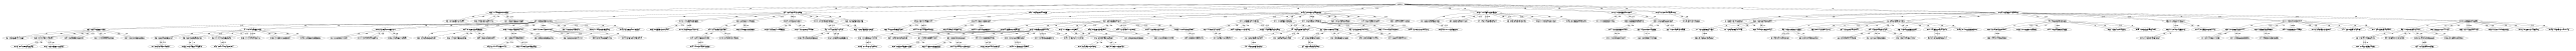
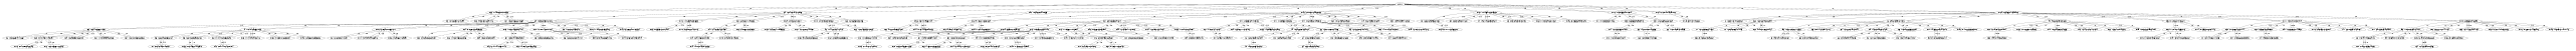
  graph {
    edge [weight=1.0]
    n1 [label="n0 (0.0)"]
    n2 [label="n35 (11.490785002708435)"]
    n3 [label="n39 (1.6042377948760986)"]
    n4 [label="n92 (7.039881229400635)"]
    n5 [label="n145 (3.0107327699661255)"]
    n6 [label="n151 (10.146597862243652)"]
    n7 [label="n178 (10.307535290718079)"]
    n8 [label="n184 (12.801190495491028)"]
    n9 [label="n189 (2.8548630475997925)"]
    n10 [label="n5 (12.728025078773499)"]
    n11 [label="n23 (19.531460165977478)"]
    n12 [label="n137 (15.834488868713389)"]
    n13 [label="n69 (4.255621552467346)"]
    n14 [label="n142 (14.76435923576355)"]
    n15 [label="n31 (6.275612711906433)"]
    n16 [label="n48 (9.127158284187317)"]
    n17 [label="n110 (12.454422354698181)"]
    n18 [label="n183 (16.43825602531433)"]
    n19 [label="n45 (8.460470795631409)"]
    n20 [label="n164 (9.746821165084839)"]
    n21 [label="n27 (6.542380332946777)"]
    n22 [label="n41 (12.853546977043152)"]
    n23 [label="n71 (11.28933310508728)"]
    n24 [label="n44 (10.670392870903015)"]
    n25 [label="n80 (10.161450982093811)"]
    n26 [label="n119 (15.67755937576294)"]
    n27 [label="n150 (15.990043997764587)"]
    n28 [label="n12 (16.384896993637085)"]
    n29 [label="n20 (23.25769031047821)"]
    n30 [label="n77 (19.871926069259644)"]
    n31 [label="n87 (20.548925042152405)"]
    n32 [label="n160 (14.115039467811584)"]
    n33 [label="n196 (13.153356909751892)"]
    n34 [label="n1 (14.178515553474426)"]
    n35 [label="n55 (13.323853969573975)"]
    n36 [label="n51 (12.676269888877869)"]
    n37 [label="n4 (20.52771544456482)"]
    n38 [label="n2 (13.357137441635132)"]
    n39 [label="n162 (7.834687948226929)"]
    n40 [label="n18 (8.906769394874573)"]
    n41 [label="n90 (9.266032457351685)"]
    n42 [label="n53 (10.121362447738647)"]
    n43 [label="n111 (4.513441205024719)"]
    n44 [label="n100 (6.25338089466095)"]
    n45 [label="n3 (19.572917819023132)"]
    n46 [label="n93 (12.387803316116333)"]
    n47 [label="n83 (31.572079300880432)"]
    n48 [label="n6 (10.326623797416687)"]
    n49 [label="n63 (7.854406356811523)"]
    n50 [label="n85 (10.401496171951294)"]
    n51 [label="n139 (12.695693373680115)"]
    n52 [label="n161 (11.754399299621582)"]
    n53 [label="n187 (12.612278580665588)"]
    n54 [label="n7 (22.548794507980347)"]
    n55 [label="n56 (18.66096806526184)"]
    n56 [label="n9 (11.24048936367035)"]
    n57 [label="n8 (16.18276584148407)"]
    n58 [label="n108 (13.223920106887817)"]
    n59 [label="n114 (15.791092991828918)"]
    n60 [label="n158 (24.89068877696991)"]
    n61 [label="n52 (16.870632529258728)"]
    n62 [label="n61 (14.144708156585693)"]
    n63 [label="n180 (17.74409294128418)"]
    n64 [label="n185 (17.080512166023254)"]
    n65 [label="n193 (18.433860063552856)"]
    n66 [label="n156 (20.514966249465942)"]
    n67 [label="n42 (20.974411845207214)"]
    n68 [label="n24 (12.262813329696655)"]
    n69 [label="n115 (11.258793354034424)"]
    n70 [label="n127 (12.10074520111084)"]
    n71 [label="n57 (11.8230619430542)"]
    n72 [label="n128 (11.419328570365906)"]
    n73 [label="n143 (15.360889077186584)"]
    n74 [label="n10 (13.414406061172485)"]
    n75 [label="n50 (12.132888436317444)"]
    n76 [label="n107 (24.55668878555298)"]
    n77 [label="n11 (16.16550326347351)"]
    n78 [label="n65 (20.418566703796387)"]
    n79 [label="n72 (16.059808254241943)"]
    n80 [label="n182 (9.190577268600464)"]
    n81 [label="n169 (22.17111384868622)"]
    n82 [label="n13 (11.125351667404175)"]
    n83 [label="n105 (21.19167184829712)"]
    n84 [label="n122 (9.835920810699463)"]
    n85 [label="n134 (12.957301139831543)"]
    n86 [label="n14 (16.75337553024292)"]
    n87 [label="n172 (17.84343183040619)"]
    n88 [label="n15 (19.29034197330475)"]
    n89 [label="n129 (17.81979262828827)"]
    n90 [label="n16 (16.06735897064209)"]
    n91 [label="n40 (19.32680654525757)"]
    n92 [label="n49 (12.396823048591614)"]
    n93 [label="n102 (18.59629786014557)"]
    n94 [label="n17 (18.958778142929077)"]
    n95 [label="n67 (14.0387464761734)"]
    n96 [label="n33 (20.047464609146118)"]
    n97 [label="n64 (13.76605749130249)"]
    n98 [label="n79 (14.323099613184697)"]
    n99 [label="n86 (11.509866833686829)"]
    n100 [label="n117 (19.335660934448242)"]
    n101 [label="n198 (21.411665558815002)"]
    n102 [label="n66 (20.429609179496765)"]
    n103 [label="n78 (18.178614735603333)"]
    n104 [label="n146 (15.644091606140137)"]
    n105 [label="n54 (24.644885897636414)"]
    n106 [label="n19 (16.941463232040405)"]
    n107 [label="n47 (8.448848843574524)"]
    n108 [label="n144 (19.103049397468567)"]
    n109 [label="n175 (21.98457431793213)"]
    n110 [label="n21 (14.095725893974304)"]
    n111 [label="n75 (10.256962656974792)"]
    n112 [label="n121 (22.332095623016357)"]
    n113 [label="n30 (13.23243761062622)"]
    n114 [label="n94 (14.117335200309753)"]
    n115 [label="n101 (12.767667293548584)"]
    n116 [label="n177 (12.90056836605072)"]
    n117 [label="n191 (14.337784171104431)"]
    n118 [label="n22 (15.197304368019104)"]
    n119 [label="n133 (19.942749738693237)"]
    n120 [label="n138 (12.126623272895813)"]
    n121 [label="n140 (10.689455032348633)"]
+   n122 [label="n148 (13.443184614181519)"]
    n123 [label="n188 (13.5841224193573)"]
    n124 [label="n199 (12.058363199234009)"]
    n125 [label="n32 (24.089812636375427)"]
    n126 [label="n126 (14.733746528625488)"]
    n127 [label="n159 (15.8313467502594)"]
    n128 [label="n25 (20.355961322784424)"]
    n129 [label="n112 (25.69708824157715)"]
    n130 [label="n26 (8.420688152313232)"]
    n131 [label="n73 (17.705562710762024)"]
    n132 [label="n98 (20.36887550354004)"]
    n133 [label="n99 (16.139480471611023)"]
    n134 [label="n124 (16.81923735141754)"]
    n135 [label="n155 (11.20477306842804)"]
    n136 [label="n76 (22.050795316696167)"]
    n137 [label="n120 (20.360281825065613)"]
    n138 [label="n130 (21.815450310707092)"]
    n139 [label="n109 (20.35527789592743)"]
    n140 [label="n28 (11.127408146858215)"]
    n141 [label="n173 (14.642257928848267)"]
+   n142 [label="n197 (13.574702620506287)"]
    n143 [label="n174 (21.695330262184143)"]
    n144 [label="n29 (16.691867113113403)"]
    n145 [label="n153 (14.529955983161926)"]
    n146 [label="n68 (14.65220856666565)"]
    n147 [label="n104 (15.799931764602661)"]
    n148 [label="n34 (23.57295846939087)"]
    n149 [label="n84 (21.36150550842285)"]
    n150 [label="n36 (13.221722602844238)"]
    n151 [label="n103 (15.02538251876831)"]
    n152 [label="n192 (20.54343354701996)"]
    n153 [label="n37 (13.531944155693054)"]
    n154 [label="n46 (16.147794723510742)"]
    n155 [label="n131 (19.208468079566956)"]
    n156 [label="n60 (12.558082580566406)"]
    n157 [label="n38 (16.282281637191772)"]
    n158 [label="n59 (13.574928283691406)"]
    n159 [label="n179 (13.587654709815979)"]
    n160 [label="n132 (15.438164710998535)"]
    n161 [label="n181 (15.16812264919281)"]
    n162 [label="n96 (17.446813464164734)"]
    n163 [label="n166 (18.284555435180664)"]
    n164 [label="n43 (16.736320734024048)"]
    n165 [label="n147 (26.80941390991211)"]
    n166 [label="n125 (14.701043844223022)"]
    n167 [label="n149 (16.015137672424316)"]
    n168 [label="n168 (9.786209225654602)"]
    n169 [label="n194 (10.154499530792236)"]
    n170 [label="n62 (13.55884563922882)"]
    n171 [label="n91 (18.883236527442932)"]
    n172 [label="n118 (8.950435757637024)"]
    n173 [label="n141 (6.8103859424591064)"]
    n174 [label="n171 (5.913505434989929)"]
    n175 [label="n58 (14.622705101966858)"]
    n176 [label="n88 (17.801960945129395)"]
    n177 [label="n163 (18.000352144241333)"]
    n178 [label="n74 (19.535648465156555)"]
    n179 [label="n113 (20.41220259666443)"]
    n180 [label="n116 (18.512558817863464)"]
    n181 [label="n70 (23.43425703048706)"]
    n182 [label="n82 (24.13051128387451)"]
    n183 [label="n186 (22.52149248123169)"]
    n184 [label="n190 (17.35788631439209)"]
    n185 [label="n81 (17.349471926689148)"]
    n186 [label="n95 (11.050223469734192)"]
    n187 [label="n170 (21.93675696849823)"]
    n188 [label="n97 (15.339001178748455)"]
    n189 [label="n123 (16.491546750068665)"]
    n190 [label="n136 (20.18395185470581)"]
    n191 [label="n106 (8.666611671447754)"]
    n192 [label="n135 (7.341433644294739)"]
    n193 [label="n152 (12.372140407562256)"]
    n194 [label="n176 (10.626075744628906)"]
    n195 [label="n195 (19.328915119171143)"]
    n196 [label="n154 (18.43313992023468)"]
    n197 [label="n165 (19.344625234603882)"]
    n198 [label="n167 (22.369102835655212)"]
    n1 -- n1 [label=1.0]
    n1 -- n1 [label=1.0]
    n1 -- n2 [label=1.0]
    n1 -- n3 [label=1.0]
    n1 -- n4 [label=1.0]
    n1 -- n5 [label=1.0]
    n1 -- n6 [label=1.0]
    n1 -- n7 [label=1.0]
    n1 -- n8 [label=1.0]
    n1 -- n9 [label=1.0]
    n2 -- n1 [label=1.0]
    n2 -- n10 [label=1.0]
    n2 -- n11 [label=1.0]
    n2 -- n12 [label=1.0]
    n3 -- n1 [label=1.0]
    n3 -- n13 [label=1.0]
    n3 -- n14 [label=1.0]
    n3 -- n15 [label=1.0]
    n3 -- n16 [label=1.0]
    n3 -- n17 [label=1.0]
    n3 -- n18 [label=1.0]
    n4 -- n1 [label=1.0]
    n4 -- n19 [label=1.0]
    n5 -- n1 [label=1.0]
    n5 -- n20 [label=1.0]
    n5 -- n21 [label=1.0]
    n5 -- n22 [label=1.0]
    n5 -- n23 [label=1.0]
    n5 -- n24 [label=1.0]
    n5 -- n25 [label=1.0]
    n5 -- n26 [label=1.0]
    n5 -- n27 [label=1.0]
    n6 -- n1 [label=1.0]
    n6 -- n28 [label=1.0]
    n6 -- n29 [label=1.0]
    n6 -- n30 [label=1.0]
    n6 -- n31 [label=1.0]
    n6 -- n32 [label=1.0]
    n6 -- n33 [label=1.0]
    n7 -- n1 [label=1.0]
    n7 -- n34 [label=1.0]
    n7 -- n35 [label=1.0]
    n7 -- n36 [label=1.0]
    n8 -- n1 [label=1.0]
    n8 -- n37 [label=1.0]
    n9 -- n1 [label=1.0]
    n9 -- n38 [label=1.0]
    n9 -- n39 [label=1.0]
    n9 -- n40 [label=1.0]
    n9 -- n41 [label=1.0]
    n9 -- n42 [label=1.0]
    n9 -- n43 [label=1.0]
    n9 -- n44 [label=1.0]
    n10 -- n2 [label=1.0]
    n11 -- n2 [label=1.0]
    n12 -- n2 [label=1.0]
    n13 -- n3 [label=1.0]
    n13 -- n49 [label=1.0]
    n13 -- n56 [label=1.0]
    n13 -- n58 [label=1.0]
    n13 -- n68 [label=1.0]
    n13 -- n69 [label=1.0]
    n13 -- n70 [label=1.0]
    n13 -- n71 [label=1.0]
    n13 -- n72 [label=1.0]
    n13 -- n73 [label=1.0]
    n14 -- n3 [label=1.0]
    n14 -- n128 [label=1.0]
    n14 -- n129 [label=1.0]
    n15 -- n3 [label=1.0]
    n15 -- n107 [label=1.0]
    n15 -- n130 [label=1.0]
    n16 -- n3 [label=1.0]
    n16 -- n160 [label=1.0]
    n16 -- n161 [label=1.0]
    n17 -- n3 [label=1.0]
    n17 -- n162 [label=1.0]
    n17 -- n163 [label=1.0]
    n18 -- n3 [label=1.0]
    n19 -- n4 [label=1.0]
    n19 -- n168 [label=1.0]
    n19 -- n169 [label=1.0]
    n20 -- n5 [label=1.0]
    n20 -- n88 [label=1.0]
    n20 -- n89 [label=1.0]
    n21 -- n5 [label=1.0]
    n21 -- n84 [label=1.0]
    n21 -- n111 [label=1.0]
    n21 -- n131 [label=1.0]
    n21 -- n132 [label=1.0]
    n21 -- n133 [label=1.0]
    n21 -- n134 [label=1.0]
    n21 -- n135 [label=1.0]
    n22 -- n5 [label=1.0]
    n22 -- n95 [label=1.0]
    n22 -- n144 [label=1.0]
    n22 -- n145 [label=1.0]
    n23 -- n5 [label=1.0]
    n23 -- n92 [label=1.0]
    n23 -- n150 [label=1.0]
    n24 -- n5 [label=1.0]
    n24 -- n164 [label=1.0]
    n24 -- n166 [label=1.0]
    n24 -- n167 [label=1.0]
    n25 -- n5 [label=1.0]
    n26 -- n5 [label=1.0]
    n27 -- n5 [label=1.0]
    n28 -- n6 [label=1.0]
    n28 -- n81 [label=1.0]
    n29 -- n6 [label=1.0]
    n30 -- n6 [label=1.0]
    n31 -- n6 [label=1.0]
    n32 -- n6 [label=1.0]
    n33 -- n6 [label=1.0]
    n34 -- n7 [label=1.0]
    n35 -- n7 [label=1.0]
    n35 -- n86 [label=1.0]
    n36 -- n7 [label=1.0]
    n36 -- n175 [label=1.0]
    n36 -- n176 [label=1.0]
    n37 -- n8 [label=1.0]
    n38 -- n9 [label=1.0]
    n39 -- n9 [label=1.0]
    n39 -- n77 [label=1.0]
    n39 -- n79 [label=1.0]
    n39 -- n80 [label=1.0]
    n40 -- n9 [label=1.0]
    n40 -- n46 [label=1.0]
    n40 -- n96 [label=1.0]
    n40 -- n97 [label=1.0]
    n40 -- n98 [label=1.0]
    n40 -- n99 [label=1.0]
    n40 -- n100 [label=1.0]
    n40 -- n101 [label=1.0]
    n41 -- n9 [label=1.0]
    n41 -- n118 [label=1.0]
    n41 -- n120 [label=1.0]
    n41 -- n121 [label=1.0]
+   n41 -- n122 [label=1.0]
    n41 -- n123 [label=1.0]
    n41 -- n124 [label=1.0]
    n42 -- n9 [label=1.0]
    n42 -- n140 [label=1.0]
    n42 -- n143 [label=1.0]
    n43 -- n9 [label=1.0]
    n43 -- n75 [label=1.0]
    n43 -- n170 [label=1.0]
    n43 -- n171 [label=1.0]
    n43 -- n172 [label=1.0]
    n43 -- n173 [label=1.0]
    n43 -- n174 [label=1.0]
    n44 -- n9 [label=1.0]
    n44 -- n186 [label=1.0]
    n44 -- n191 [label=1.0]
    n44 -- n192 [label=1.0]
    n44 -- n193 [label=1.0]
    n44 -- n194 [label=1.0]
    n44 -- n195 [label=1.0]
    n45 -- n46 [label=1.0]
    n46 -- n40 [label=1.0]
    n46 -- n45 [label=1.0]
    n46 -- n47 [label=1.0]
    n47 -- n46 [label=1.0]
    n48 -- n49 [label=1.0]
    n49 -- n13 [label=1.0]
    n49 -- n48 [label=1.0]
    n49 -- n50 [label=1.0]
    n49 -- n51 [label=1.0]
    n49 -- n52 [label=1.0]
    n49 -- n53 [label=1.0]
    n50 -- n49 [label=1.0]
    n50 -- n179 [label=1.0]
    n50 -- n180 [label=1.0]
    n51 -- n49 [label=1.0]
    n52 -- n49 [label=1.0]
    n53 -- n49 [label=1.0]
    n54 -- n55 [label=1.0]
    n55 -- n54 [label=1.0]
    n55 -- n56 [label=1.0]
    n56 -- n13 [label=1.0]
    n56 -- n55 [label=1.0]
    n56 -- n61 [label=1.0]
    n56 -- n62 [label=1.0]
    n56 -- n63 [label=1.0]
    n56 -- n64 [label=1.0]
    n56 -- n65 [label=1.0]
    n57 -- n58 [label=1.0]
    n58 -- n13 [label=1.0]
    n58 -- n57 [label=1.0]
    n58 -- n59 [label=1.0]
    n58 -- n60 [label=1.0]
    n59 -- n58 [label=1.0]
    n60 -- n58 [label=1.0]
    n61 -- n56 [label=1.0]
    n61 -- n66 [label=1.0]
    n62 -- n56 [label=1.0]
    n62 -- n67 [label=1.0]
    n63 -- n56 [label=1.0]
    n64 -- n56 [label=1.0]
    n65 -- n56 [label=1.0]
    n66 -- n61 [label=1.0]
    n67 -- n62 [label=1.0]
    n68 -- n13 [label=1.0]
    n68 -- n125 [label=1.0]
    n68 -- n126 [label=1.0]
    n68 -- n127 [label=1.0]
    n69 -- n13 [label=1.0]
    n69 -- n153 [label=1.0]
    n69 -- n156 [label=1.0]
    n70 -- n13 [label=1.0]
    n70 -- n157 [label=1.0]
    n70 -- n158 [label=1.0]
    n70 -- n159 [label=1.0]
    n71 -- n13 [label=1.0]
    n72 -- n13 [label=1.0]
    n73 -- n13 [label=1.0]
    n74 -- n75 [label=1.0]
    n75 -- n43 [label=1.0]
    n75 -- n74 [label=1.0]
    n75 -- n76 [label=1.0]
    n76 -- n75 [label=1.0]
    n77 -- n39 [label=1.0]
    n77 -- n78 [label=1.0]
    n78 -- n77 [label=1.0]
    n79 -- n39 [label=1.0]
    n80 -- n39 [label=1.0]
    n81 -- n28 [label=1.0]
    n82 -- n83 [label=1.0]
    n82 -- n84 [label=1.0]
    n83 -- n82 [label=1.0]
    n84 -- n21 [label=1.0]
    n84 -- n82 [label=1.0]
    n84 -- n85 [label=1.0]
    n85 -- n84 [label=1.0]
    n86 -- n35 [label=1.0]
    n86 -- n87 [label=1.0]
    n87 -- n86 [label=1.0]
    n88 -- n20 [label=1.0]
    n89 -- n20 [label=1.0]
    n90 -- n91 [label=1.0]
    n90 -- n92 [label=1.0]
    n91 -- n90 [label=1.0]
    n92 -- n23 [label=1.0]
    n92 -- n90 [label=1.0]
    n92 -- n93 [label=1.0]
    n93 -- n92 [label=1.0]
    n94 -- n95 [label=1.0]
    n95 -- n22 [label=1.0]
    n95 -- n94 [label=1.0]
    n96 -- n40 [label=1.0]
    n97 -- n40 [label=1.0]
    n98 -- n40 [label=1.0]
    n98 -- n102 [label=1.0]
    n98 -- n103 [label=1.0]
    n98 -- n104 [label=1.0]
    n99 -- n40 [label=1.0]
    n100 -- n40 [label=1.0]
    n100 -- n105 [label=1.0]
    n101 -- n40 [label=1.0]
    n102 -- n98 [label=1.0]
    n103 -- n98 [label=1.0]
    n104 -- n98 [label=1.0]
    n105 -- n100 [label=1.0]
    n106 -- n107 [label=1.0]
    n106 -- n108 [label=1.0]
    n107 -- n15 [label=1.0]
    n107 -- n106 [label=1.0]
    n107 -- n109 [label=1.0]
    n108 -- n106 [label=1.0]
    n109 -- n107 [label=1.0]
    n110 -- n111 [label=1.0]
    n110 -- n112 [label=1.0]
    n111 -- n21 [label=1.0]
    n111 -- n110 [label=1.0]
    n111 -- n113 [label=1.0]
    n111 -- n114 [label=1.0]
    n111 -- n115 [label=1.0]
    n111 -- n116 [label=1.0]
    n111 -- n117 [label=1.0]
    n112 -- n110 [label=1.0]
    n113 -- n111 [label=1.0]
    n113 -- n146 [label=1.0]
    n113 -- n147 [label=1.0]
    n114 -- n111 [label=1.0]
    n114 -- n183 [label=1.0]
    n115 -- n111 [label=1.0]
    n115 -- n184 [label=1.0]
    n116 -- n111 [label=1.0]
    n117 -- n111 [label=1.0]
    n118 -- n41 [label=1.0]
    n118 -- n119 [label=1.0]
    n119 -- n118 [label=1.0]
    n120 -- n41 [label=1.0]
    n121 -- n41 [label=1.0]
+   n122 -- n41 [label=1.0]
    n123 -- n41 [label=1.0]
    n124 -- n41 [label=1.0]
    n125 -- n68 [label=1.0]
    n126 -- n68 [label=1.0]
    n127 -- n68 [label=1.0]
    n128 -- n14 [label=1.0]
    n129 -- n14 [label=1.0]
    n130 -- n15 [label=1.0]
    n131 -- n21 [label=1.0]
    n131 -- n136 [label=1.0]
    n131 -- n137 [label=1.0]
    n132 -- n21 [label=1.0]
    n132 -- n138 [label=1.0]
    n133 -- n21 [label=1.0]
    n134 -- n21 [label=1.0]
    n135 -- n21 [label=1.0]
    n135 -- n139 [label=1.0]
    n136 -- n131 [label=1.0]
    n136 -- n181 [label=1.0]
    n136 -- n182 [label=1.0]
    n137 -- n131 [label=1.0]
    n138 -- n132 [label=1.0]
    n139 -- n135 [label=1.0]
    n140 -- n42 [label=1.0]
    n140 -- n141 [label=1.0]
+   n140 -- n142 [label=1.0]
    n141 -- n140 [label=1.0]
+   n142 -- n140 [label=1.0]
    n143 -- n42 [label=1.0]
    n144 -- n22 [label=1.0]
    n145 -- n22 [label=1.0]
    n146 -- n113 [label=1.0]
    n147 -- n113 [label=1.0]
    n148 -- n149 [label=1.0]
    n149 -- n148 [label=1.0]
    n149 -- n150 [label=1.0]
    n150 -- n23 [label=1.0]
    n150 -- n149 [label=1.0]
    n150 -- n151 [label=1.0]
    n150 -- n152 [label=1.0]
    n151 -- n150 [label=1.0]
    n152 -- n150 [label=1.0]
    n153 -- n69 [label=1.0]
    n153 -- n154 [label=1.0]
    n153 -- n155 [label=1.0]
    n154 -- n153 [label=1.0]
    n155 -- n153 [label=1.0]
    n156 -- n69 [label=1.0]
    n157 -- n70 [label=1.0]
    n158 -- n70 [label=1.0]
    n159 -- n70 [label=1.0]
    n160 -- n16 [label=1.0]
    n161 -- n16 [label=1.0]
    n162 -- n17 [label=1.0]
    n162 -- n197 [label=1.0]
    n162 -- n198 [label=1.0]
    n163 -- n17 [label=1.0]
    n164 -- n24 [label=1.0]
    n164 -- n165 [label=1.0]
    n165 -- n164 [label=1.0]
    n166 -- n24 [label=1.0]
    n167 -- n24 [label=1.0]
    n168 -- n19 [label=1.0]
    n169 -- n19 [label=1.0]
    n170 -- n43 [label=1.0]
    n170 -- n178 [label=1.0]
    n171 -- n43 [label=1.0]
    n172 -- n43 [label=1.0]
    n173 -- n43 [label=1.0]
    n174 -- n43 [label=1.0]
    n175 -- n36 [label=1.0]
    n175 -- n177 [label=1.0]
    n176 -- n36 [label=1.0]
    n177 -- n175 [label=1.0]
    n178 -- n170 [label=1.0]
    n179 -- n50 [label=1.0]
    n180 -- n50 [label=1.0]
    n181 -- n136 [label=1.0]
    n182 -- n136 [label=1.0]
    n183 -- n114 [label=1.0]
    n184 -- n115 [label=1.0]
    n185 -- n186 [label=1.0]
    n185 -- n187 [label=1.0]
    n186 -- n44 [label=1.0]
    n186 -- n185 [label=1.0]
    n186 -- n188 [label=1.0]
    n186 -- n189 [label=1.0]
    n186 -- n190 [label=1.0]
    n187 -- n185 [label=1.0]
    n188 -- n186 [label=1.0]
    n189 -- n186 [label=1.0]
    n189 -- n196 [label=1.0]
    n190 -- n186 [label=1.0]
    n191 -- n44 [label=1.0]
    n192 -- n44 [label=1.0]
    n193 -- n44 [label=1.0]
    n194 -- n44 [label=1.0]
    n195 -- n44 [label=1.0]
    n196 -- n189 [label=1.0]
    n197 -- n162 [label=1.0]
    n198 -- n162 [label=1.0]
  }
